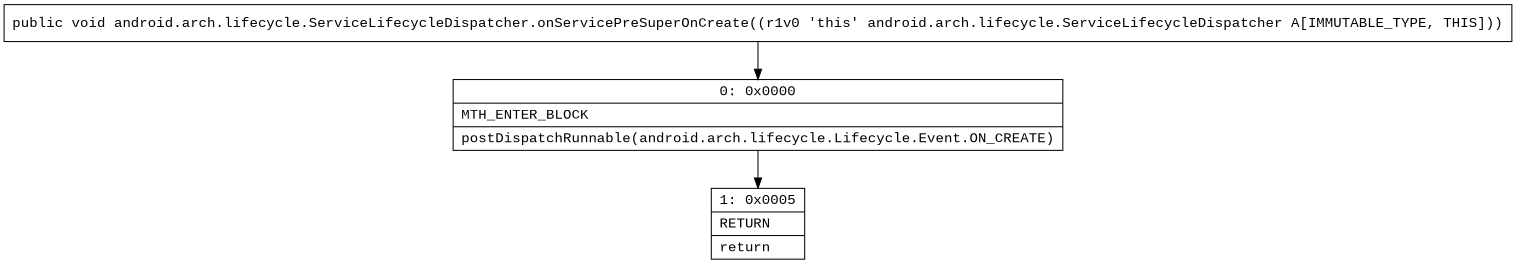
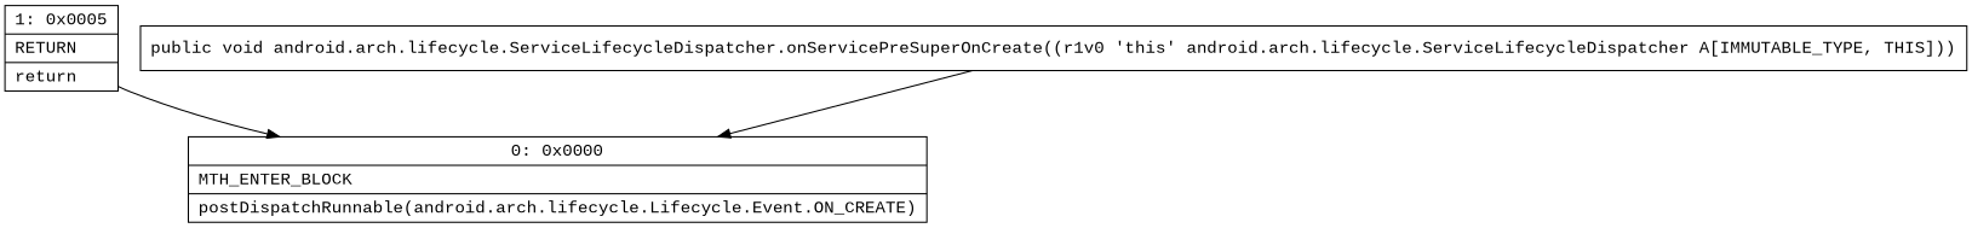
  digraph {
    fontname="Liberation Mono"
    node [shape=record fontname="Liberation Mono"]
    edge [fontname="Liberation Mono"]
    n1 [label="{0\:\ 0x0000|MTH_ENTER_BLOCK\l|postDispatchRunnable(android.arch.lifecycle.Lifecycle.Event.ON_CREATE)\l}"]
    n2 [label="{1\:\ 0x0005|RETURN\l|return\l}"]
    n3 [label="{public void android.arch.lifecycle.ServiceLifecycleDispatcher.onServicePreSuperOnCreate((r1v0 'this' android.arch.lifecycle.ServiceLifecycleDispatcher A[IMMUTABLE_TYPE, THIS])) }"]
-   n1 -> n2
+   n2 -> n1
    n3 -> n1
  }
